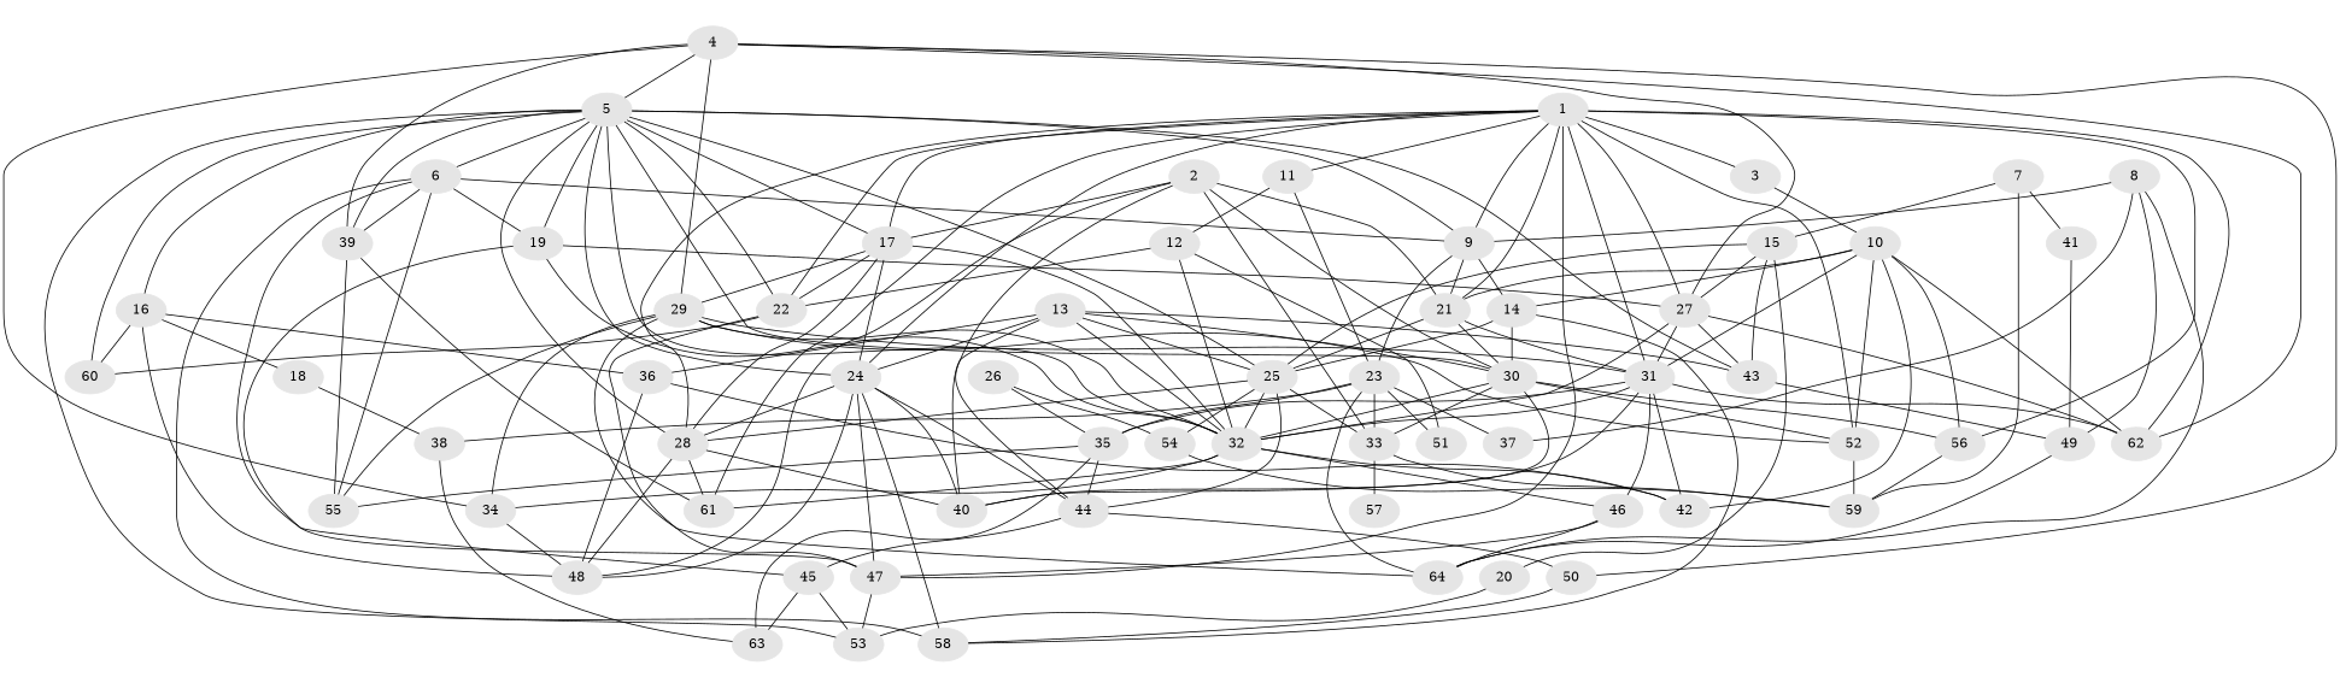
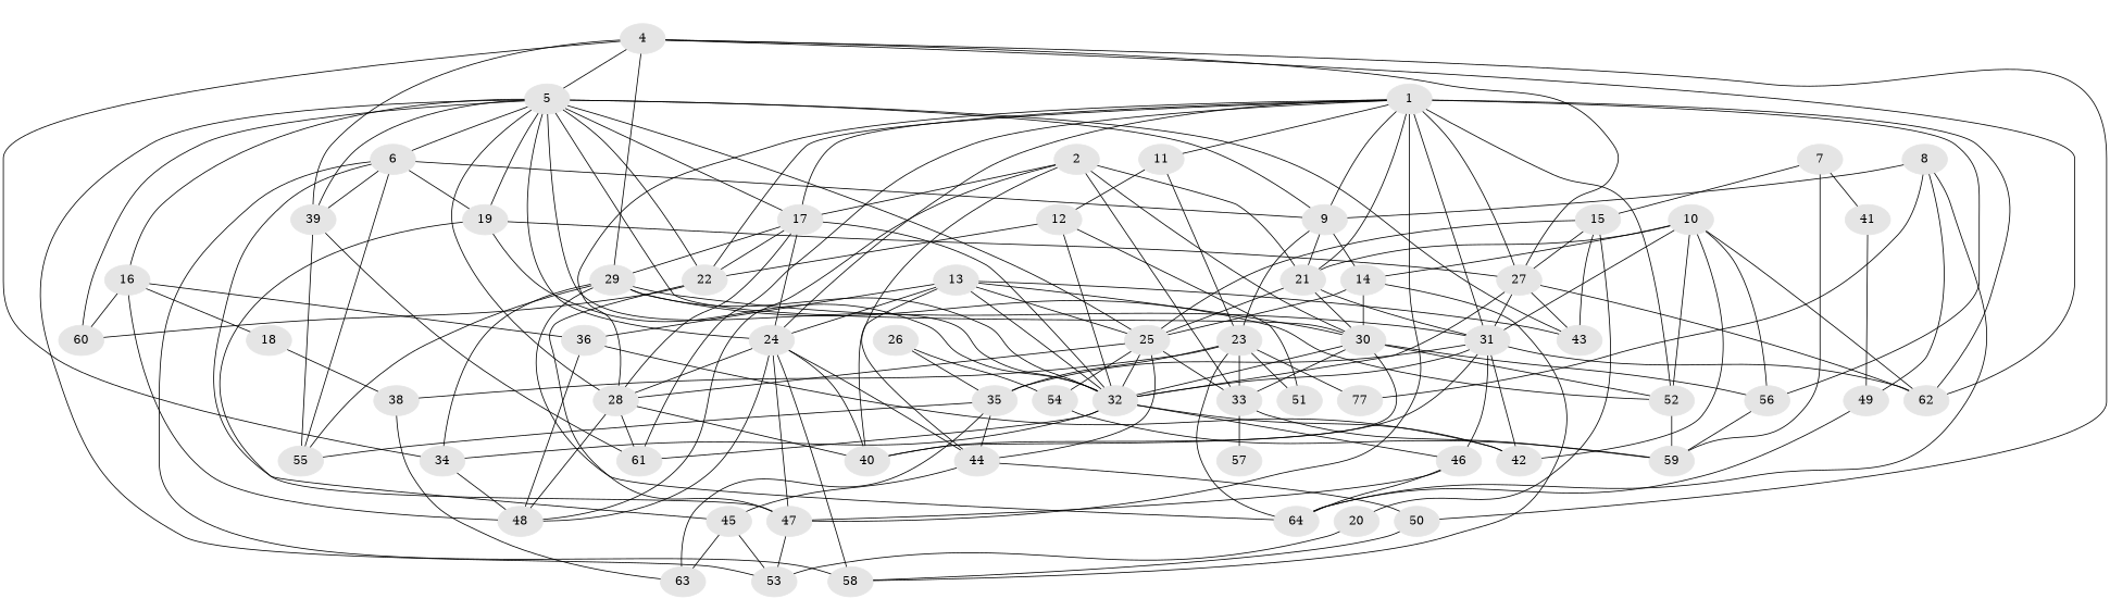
  graph {
    node [color=gray90 style=filled]
    edge [weight=1.0]
    1
-   3
    9
    11
    21
    22
    24
    27
    28
    31
    47
    52
    56
    61
    62
    17
    10
    14
    23
    12
    30
    25
    60
    44
    48
    58
    40
    32
    43
    42
    35
    46
    53
    59
    2
    33
    29
    57
    50
    45
    4
    5
    34
    39
    6
    16
    19
    55
    64
    36
    18
    54
    49
    7
    15
    41
    20
    8
-   37
+   37 [label=77]
    51
    38
    13
    63
    26
-   1 -- 3
    1 -- 9 [weight=2.0]
    1 -- 11
    1 -- 21 [weight=2.0]
    1 -- 22
    1 -- 24
    1 -- 27 [weight=4.0]
    1 -- 28
    1 -- 31
    1 -- 47
    1 -- 52
    1 -- 56
    1 -- 61
    1 -- 62 [weight=2.0]
    1 -- 17
-   3 -- 10
    9 -- 21
    9 -- 14
    9 -- 23
    11 -- 23
    11 -- 12
    21 -- 31
    21 -- 30
    21 -- 25
    22 -- 47
    22 -- 60
    24 -- 28
    24 -- 47
    24 -- 44
    24 -- 48
    24 -- 58
    24 -- 40
    27 -- 31
    27 -- 62
    27 -- 32
    27 -- 43
    28 -- 61
    28 -- 48
    28 -- 40
    31 -- 62 [weight=2.0]
    31 -- 40
    31 -- 32
    31 -- 42
    31 -- 35
    31 -- 46
    47 -- 53
    52 -- 59
    56 -- 59
    17 -- 22
    17 -- 24
    17 -- 28
    17 -- 32
    17 -- 29
    10 -- 21 [weight=2.0]
    10 -- 31
    10 -- 52
    10 -- 56 [weight=2.0]
    10 -- 62
    10 -- 14
    10 -- 42
    14 -- 30
    14 -- 25 [weight=2.0]
    14 -- 58
    23 -- 35
    23 -- 33
    23 -- 64
    23 -- 37
    23 -- 51
    23 -- 38
    12 -- 22
    12 -- 32
    12 -- 51
    30 -- 52
    30 -- 56
    30 -- 40
    30 -- 32
    30 -- 33
    25 -- 28
    25 -- 44
    25 -- 32 [weight=2.0]
    25 -- 33
    25 -- 54
    44 -- 50
    44 -- 45
    32 -- 61
    32 -- 42
    32 -- 46
    32 -- 34
-   43 -- 49
    35 -- 44
    35 -- 55
    35 -- 63
    46 -- 47
    46 -- 64
    2 -- 21
    2 -- 17
    2 -- 30
    2 -- 44
    2 -- 48
    2 -- 33
    33 -- 59
    33 -- 57
    29 -- 31
    29 -- 52
    29 -- 32
    29 -- 34 [weight=2.0]
    29 -- 55
    29 -- 64
    50 -- 58
    45 -- 53
    45 -- 63
    4 -- 27
    4 -- 62
    4 -- 29
    4 -- 50
    4 -- 5
    4 -- 34
    4 -- 39 [weight=2.0]
    5 -- 9
    5 -- 22
    5 -- 24
    5 -- 28
    5 -- 17
    5 -- 30
    5 -- 25
    5 -- 60
    5 -- 32
    5 -- 43
    5 -- 53
    5 -- 39
    5 -- 6
    5 -- 16
    5 -- 19
    34 -- 48
    39 -- 61
    39 -- 55
    6 -- 9
    6 -- 47
    6 -- 58
    6 -- 39
    6 -- 19
    6 -- 55
    16 -- 60
    16 -- 48
    16 -- 36
    16 -- 18
    19 -- 27
    19 -- 32
    19 -- 45
    36 -- 48
    36 -- 42
    18 -- 38
    54 -- 59
    49 -- 64
    7 -- 59
    7 -- 15
    7 -- 41
    15 -- 27
    15 -- 25
    15 -- 43
    15 -- 20
    41 -- 49
    20 -- 53
    8 -- 9
    8 -- 64
    8 -- 49
    8 -- 37
    38 -- 63
    13 -- 24
    13 -- 30
    13 -- 25
    13 -- 40 [weight=2.0]
    13 -- 32
    13 -- 43
    13 -- 36
    26 -- 35
    26 -- 54
  }
